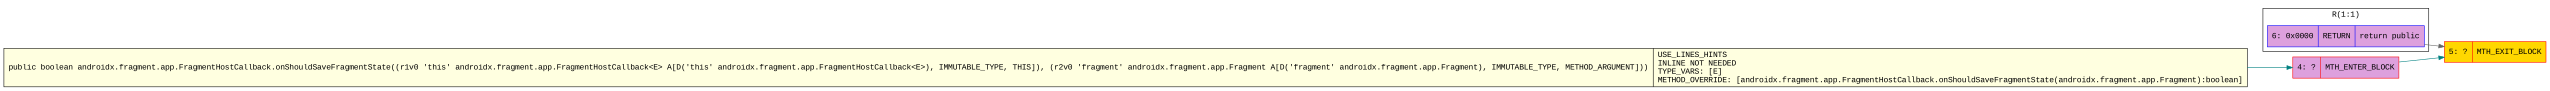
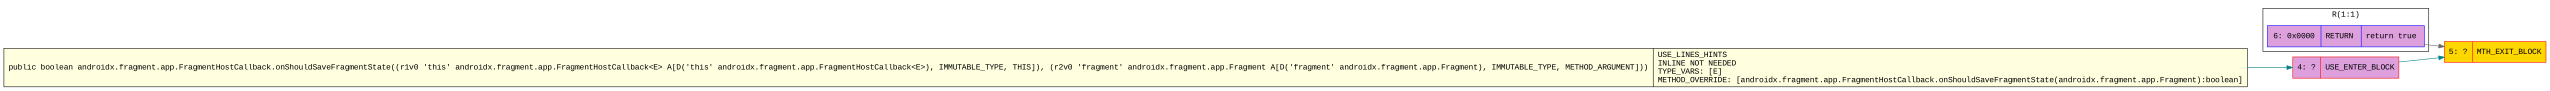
  digraph {
    fontname="Liberation Mono"
    rankdir=LR
    node [color=red fillcolor=plum fontname="Liberation Mono" shape=record style=filled]
    edge [color=teal fontname="Liberation Mono"]
-   n1 [color=blue label="{6\:\ 0x0000|RETURN\l|return public\l}"]
+   n1 [color=blue label="{6\:\ 0x0000|RETURN\l|return true\l}"]
    n2 [fillcolor=gold label="{5\:\ ?|MTH_EXIT_BLOCK\l}"]
-   n3 [label="{4\:\ ?|MTH_ENTER_BLOCK\l}"]
+   n3 [label="{4\:\ ?|USE_ENTER_BLOCK\l}"]
    n4 [fillcolor=lightyellow label="{public boolean androidx.fragment.app.FragmentHostCallback.onShouldSaveFragmentState((r1v0 'this' androidx.fragment.app.FragmentHostCallback\<E\> A[D('this' androidx.fragment.app.FragmentHostCallback\<E\>), IMMUTABLE_TYPE, THIS]), (r2v0 'fragment' androidx.fragment.app.Fragment A[D('fragment' androidx.fragment.app.Fragment), IMMUTABLE_TYPE, METHOD_ARGUMENT]))  | USE_LINES_HINTS\lINLINE_NOT_NEEDED\lTYPE_VARS: [E]\lMETHOD_OVERRIDE: [androidx.fragment.app.FragmentHostCallback.onShouldSaveFragmentState(androidx.fragment.app.Fragment):boolean]\l}" color=""]
    subgraph cluster_1 {
      label="R(1:1)"
      n1
    }
    n1 -> n2 [color=gray40]
    n3 -> n2
    n4 -> n3
  }
